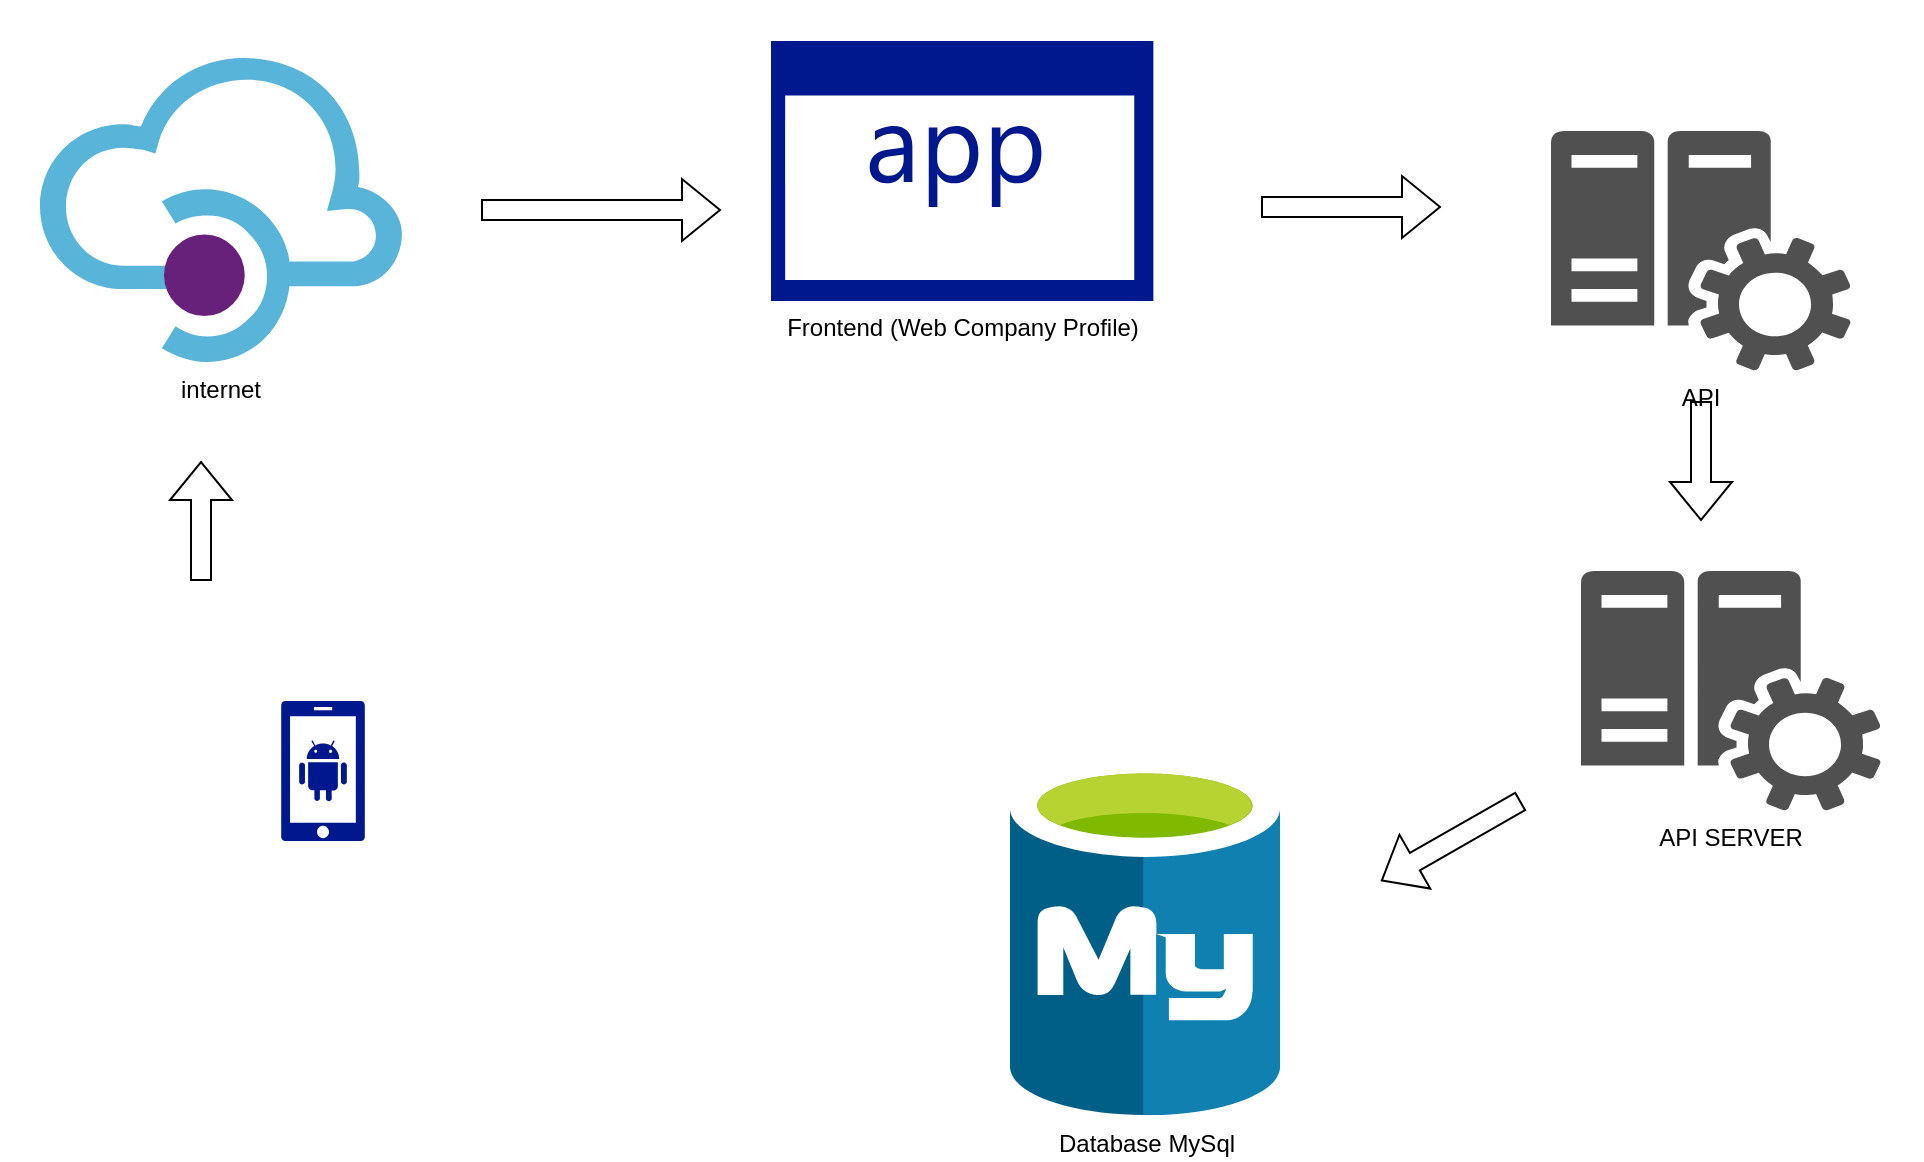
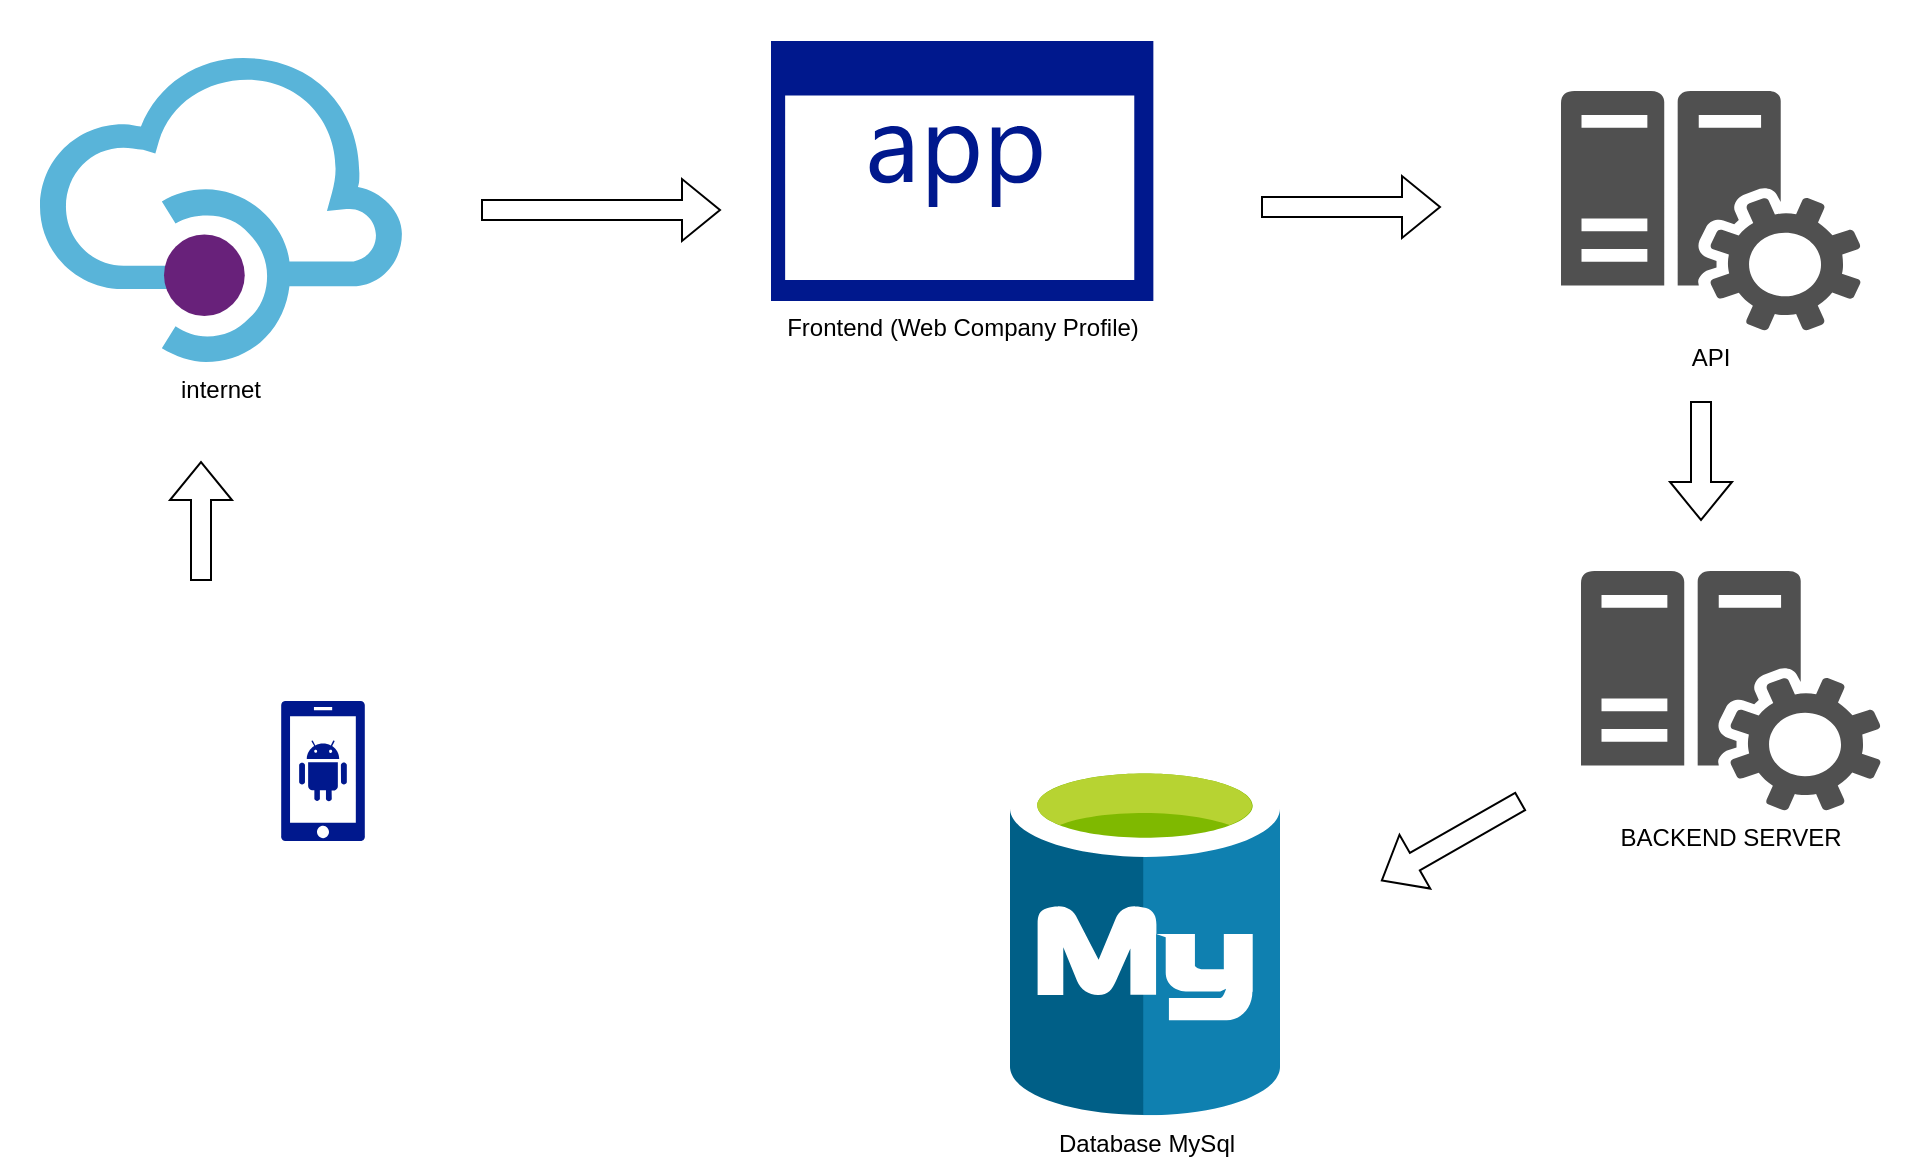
  <mxCell id="0" />
  <mxCell id="1" parent="0" />
  <mxCell id="2" value="" style="sketch=0;aspect=fixed;pointerEvents=1;shadow=0;dashed=0;html=1;strokeColor=none;labelPosition=center;verticalLabelPosition=bottom;verticalAlign=top;align=center;fillColor=#00188D;shape=mxgraph.mscae.enterprise.android_phone" vertex="1" parent="1"><mxGeometry x="140" y="350" width="42" height="70" as="geometry" /></mxCell>
  <mxCell id="3" value="Frontend (Web Company Profile)" style="sketch=0;aspect=fixed;pointerEvents=1;shadow=0;dashed=0;html=1;strokeColor=none;labelPosition=center;verticalLabelPosition=bottom;verticalAlign=top;align=center;fillColor=#00188D;shape=mxgraph.mscae.enterprise.application" vertex="1" parent="1"><mxGeometry x="385" y="20" width="191.18" height="130" as="geometry" /></mxCell>
  <mxCell id="4" value="internet" style="image;sketch=0;aspect=fixed;html=1;points=[];align=center;fontSize=12;image=img/lib/mscae/API_Management.svg;" vertex="1" parent="1"><mxGeometry x="20" y="29" width="180.95" height="152" as="geometry" /></mxCell>
- <mxCell id="5" value="API" style="sketch=0;pointerEvents=1;shadow=0;dashed=0;html=1;strokeColor=none;labelPosition=center;verticalLabelPosition=bottom;verticalAlign=top;align=center;fillColor=#505050;shape=mxgraph.mscae.oms.config_assessment" vertex="1" parent="1"><mxGeometry x="775" y="65" width="150" height="120" as="geometry" /></mxCell>
+ <mxCell id="5" value="API" style="sketch=0;pointerEvents=1;shadow=0;dashed=0;html=1;strokeColor=none;labelPosition=center;verticalLabelPosition=bottom;verticalAlign=top;align=center;fillColor=#505050;shape=mxgraph.mscae.oms.config_assessment" vertex="1" parent="1"><mxGeometry x="780" y="45" width="150" height="120" as="geometry" /></mxCell>
  <mxCell id="6" value="" style="shape=flexArrow;endArrow=classic;html=1;rounded=0;" edge="1" parent="1"><mxGeometry width="50" height="50" relative="1" as="geometry"><mxPoint x="100" y="290" as="sourcePoint" /><mxPoint x="100" y="230" as="targetPoint" /></mxGeometry></mxCell>
  <mxCell id="7" value="" style="shape=flexArrow;endArrow=classic;html=1;rounded=0;" edge="1" parent="1"><mxGeometry width="50" height="50" relative="1" as="geometry"><mxPoint x="240" y="104.5" as="sourcePoint" /><mxPoint x="360" y="104.5" as="targetPoint" /></mxGeometry></mxCell>
  <mxCell id="8" value="" style="shape=flexArrow;endArrow=classic;html=1;rounded=0;" edge="1" parent="1"><mxGeometry width="50" height="50" relative="1" as="geometry"><mxPoint x="630" y="103" as="sourcePoint" /><mxPoint x="720" y="103" as="targetPoint" /></mxGeometry></mxCell>
- <mxCell id="9" value="API SERVER" style="sketch=0;pointerEvents=1;shadow=0;dashed=0;html=1;strokeColor=none;labelPosition=center;verticalLabelPosition=bottom;verticalAlign=top;align=center;fillColor=#505050;shape=mxgraph.mscae.oms.config_assessment" vertex="1" parent="1"><mxGeometry x="790" y="285" width="150" height="120" as="geometry" /></mxCell>
+ <mxCell id="9" value="BACKEND SERVER" style="sketch=0;pointerEvents=1;shadow=0;dashed=0;html=1;strokeColor=none;labelPosition=center;verticalLabelPosition=bottom;verticalAlign=top;align=center;fillColor=#505050;shape=mxgraph.mscae.oms.config_assessment" vertex="1" parent="1"><mxGeometry x="790" y="285" width="150" height="120" as="geometry" /></mxCell>
  <mxCell id="10" value="Database MySql" style="image;sketch=0;aspect=fixed;html=1;points=[];align=center;fontSize=12;image=img/lib/mscae/Azure_Database_for_MySQL_servers.svg;" vertex="1" parent="1"><mxGeometry x="505" y="380" width="135" height="177.63" as="geometry" /></mxCell>
  <mxCell id="11" value="" style="shape=flexArrow;endArrow=classic;html=1;rounded=0;" edge="1" parent="1"><mxGeometry width="50" height="50" relative="1" as="geometry"><mxPoint x="760" y="400" as="sourcePoint" /><mxPoint x="690" y="440" as="targetPoint" /></mxGeometry></mxCell>
  <mxCell id="12" value="" style="shape=flexArrow;endArrow=classic;html=1;rounded=0;" edge="1" parent="1"><mxGeometry width="50" height="50" relative="1" as="geometry"><mxPoint x="850" y="200" as="sourcePoint" /><mxPoint x="850" y="260" as="targetPoint" /></mxGeometry></mxCell>
